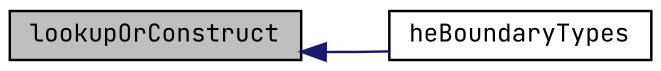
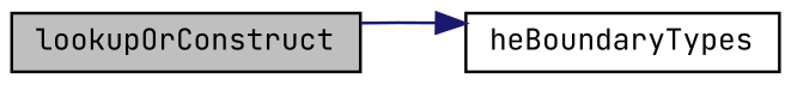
  digraph {
    rankdir=LR
    fontname="JetBrains Mono"
    node [color=black fontname="JetBrains Mono" fontsize=10 shape=record]
    n1 [fillcolor=grey75 fontcolor=black height=0.2 label=lookupOrConstruct style=filled width=0.4]
    n2 [height=0.2 label=heBoundaryTypes width=0.4]
-   n1 -> n2 [color=midnightblue dir=back fontname="JetBrains Mono" fontsize=10 labelfontname=FreeSans labelfontsize=10 style=solid]
+   n2 -> n1 [color=midnightblue dir=back fontname="JetBrains Mono" fontsize=10 labelfontname=FreeSans labelfontsize=10 style=solid]
  }
